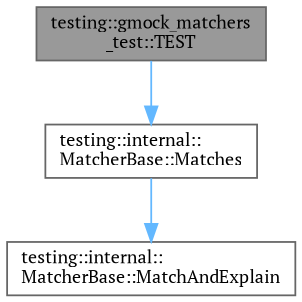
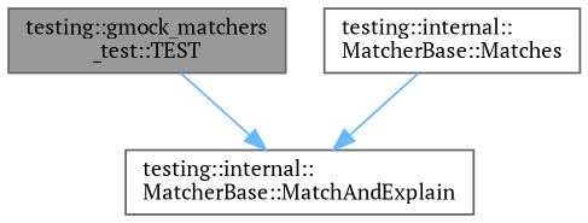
  digraph {
    fontname="PT Serif"
    rankdir=TB
    node [color=grey40 fillcolor=white fontname="PT Serif" fontsize=10 shape=box style=filled]
    edge [color=steelblue1 fontname="PT Serif" fontsize=10 labelfontname=Helvetica labelfontsize=10 style=solid]
    n1 [color=gray40 fillcolor=grey60 fontcolor=black height=0.2 label="testing::gmock_matchers\l_test::TEST" width=0.4]
    n2 [height=0.2 label="testing::internal::\lMatcherBase::Matches" width=0.4]
    n3 [height=0.2 label="testing::internal::\lMatcherBase::MatchAndExplain" width=0.4]
-   n1 -> n2
+   n1 -> n3
    n2 -> n3
  }
